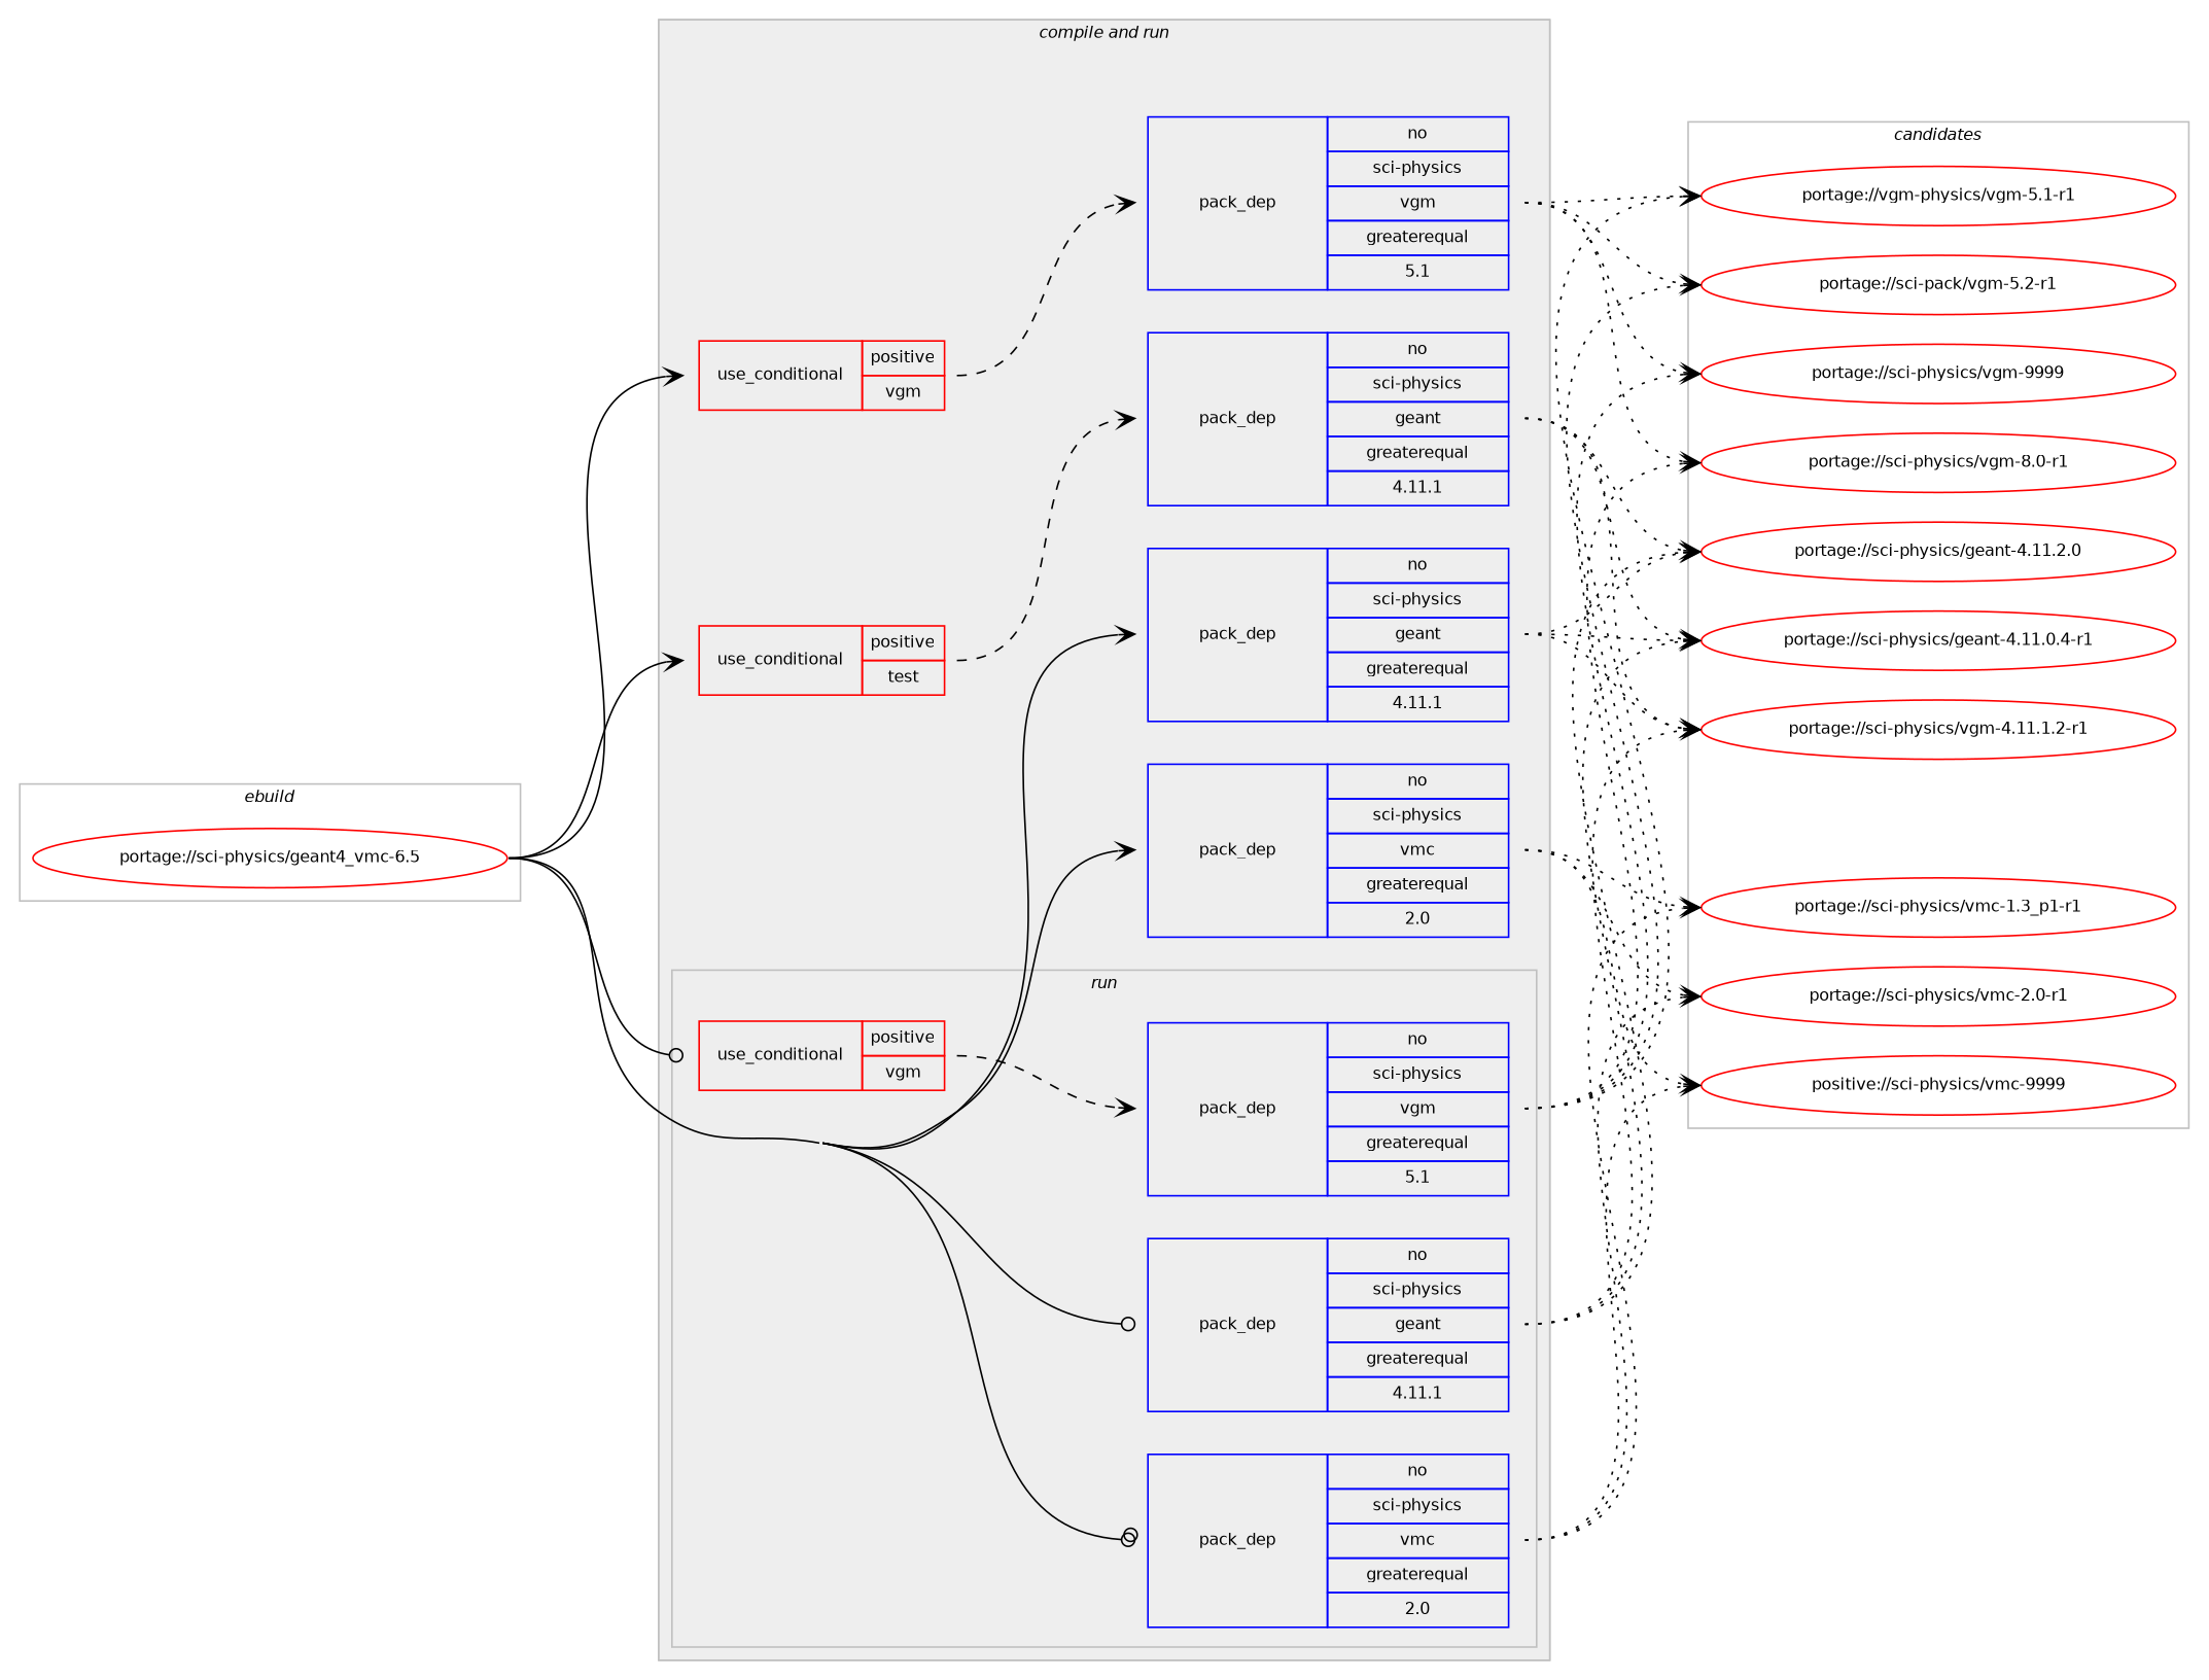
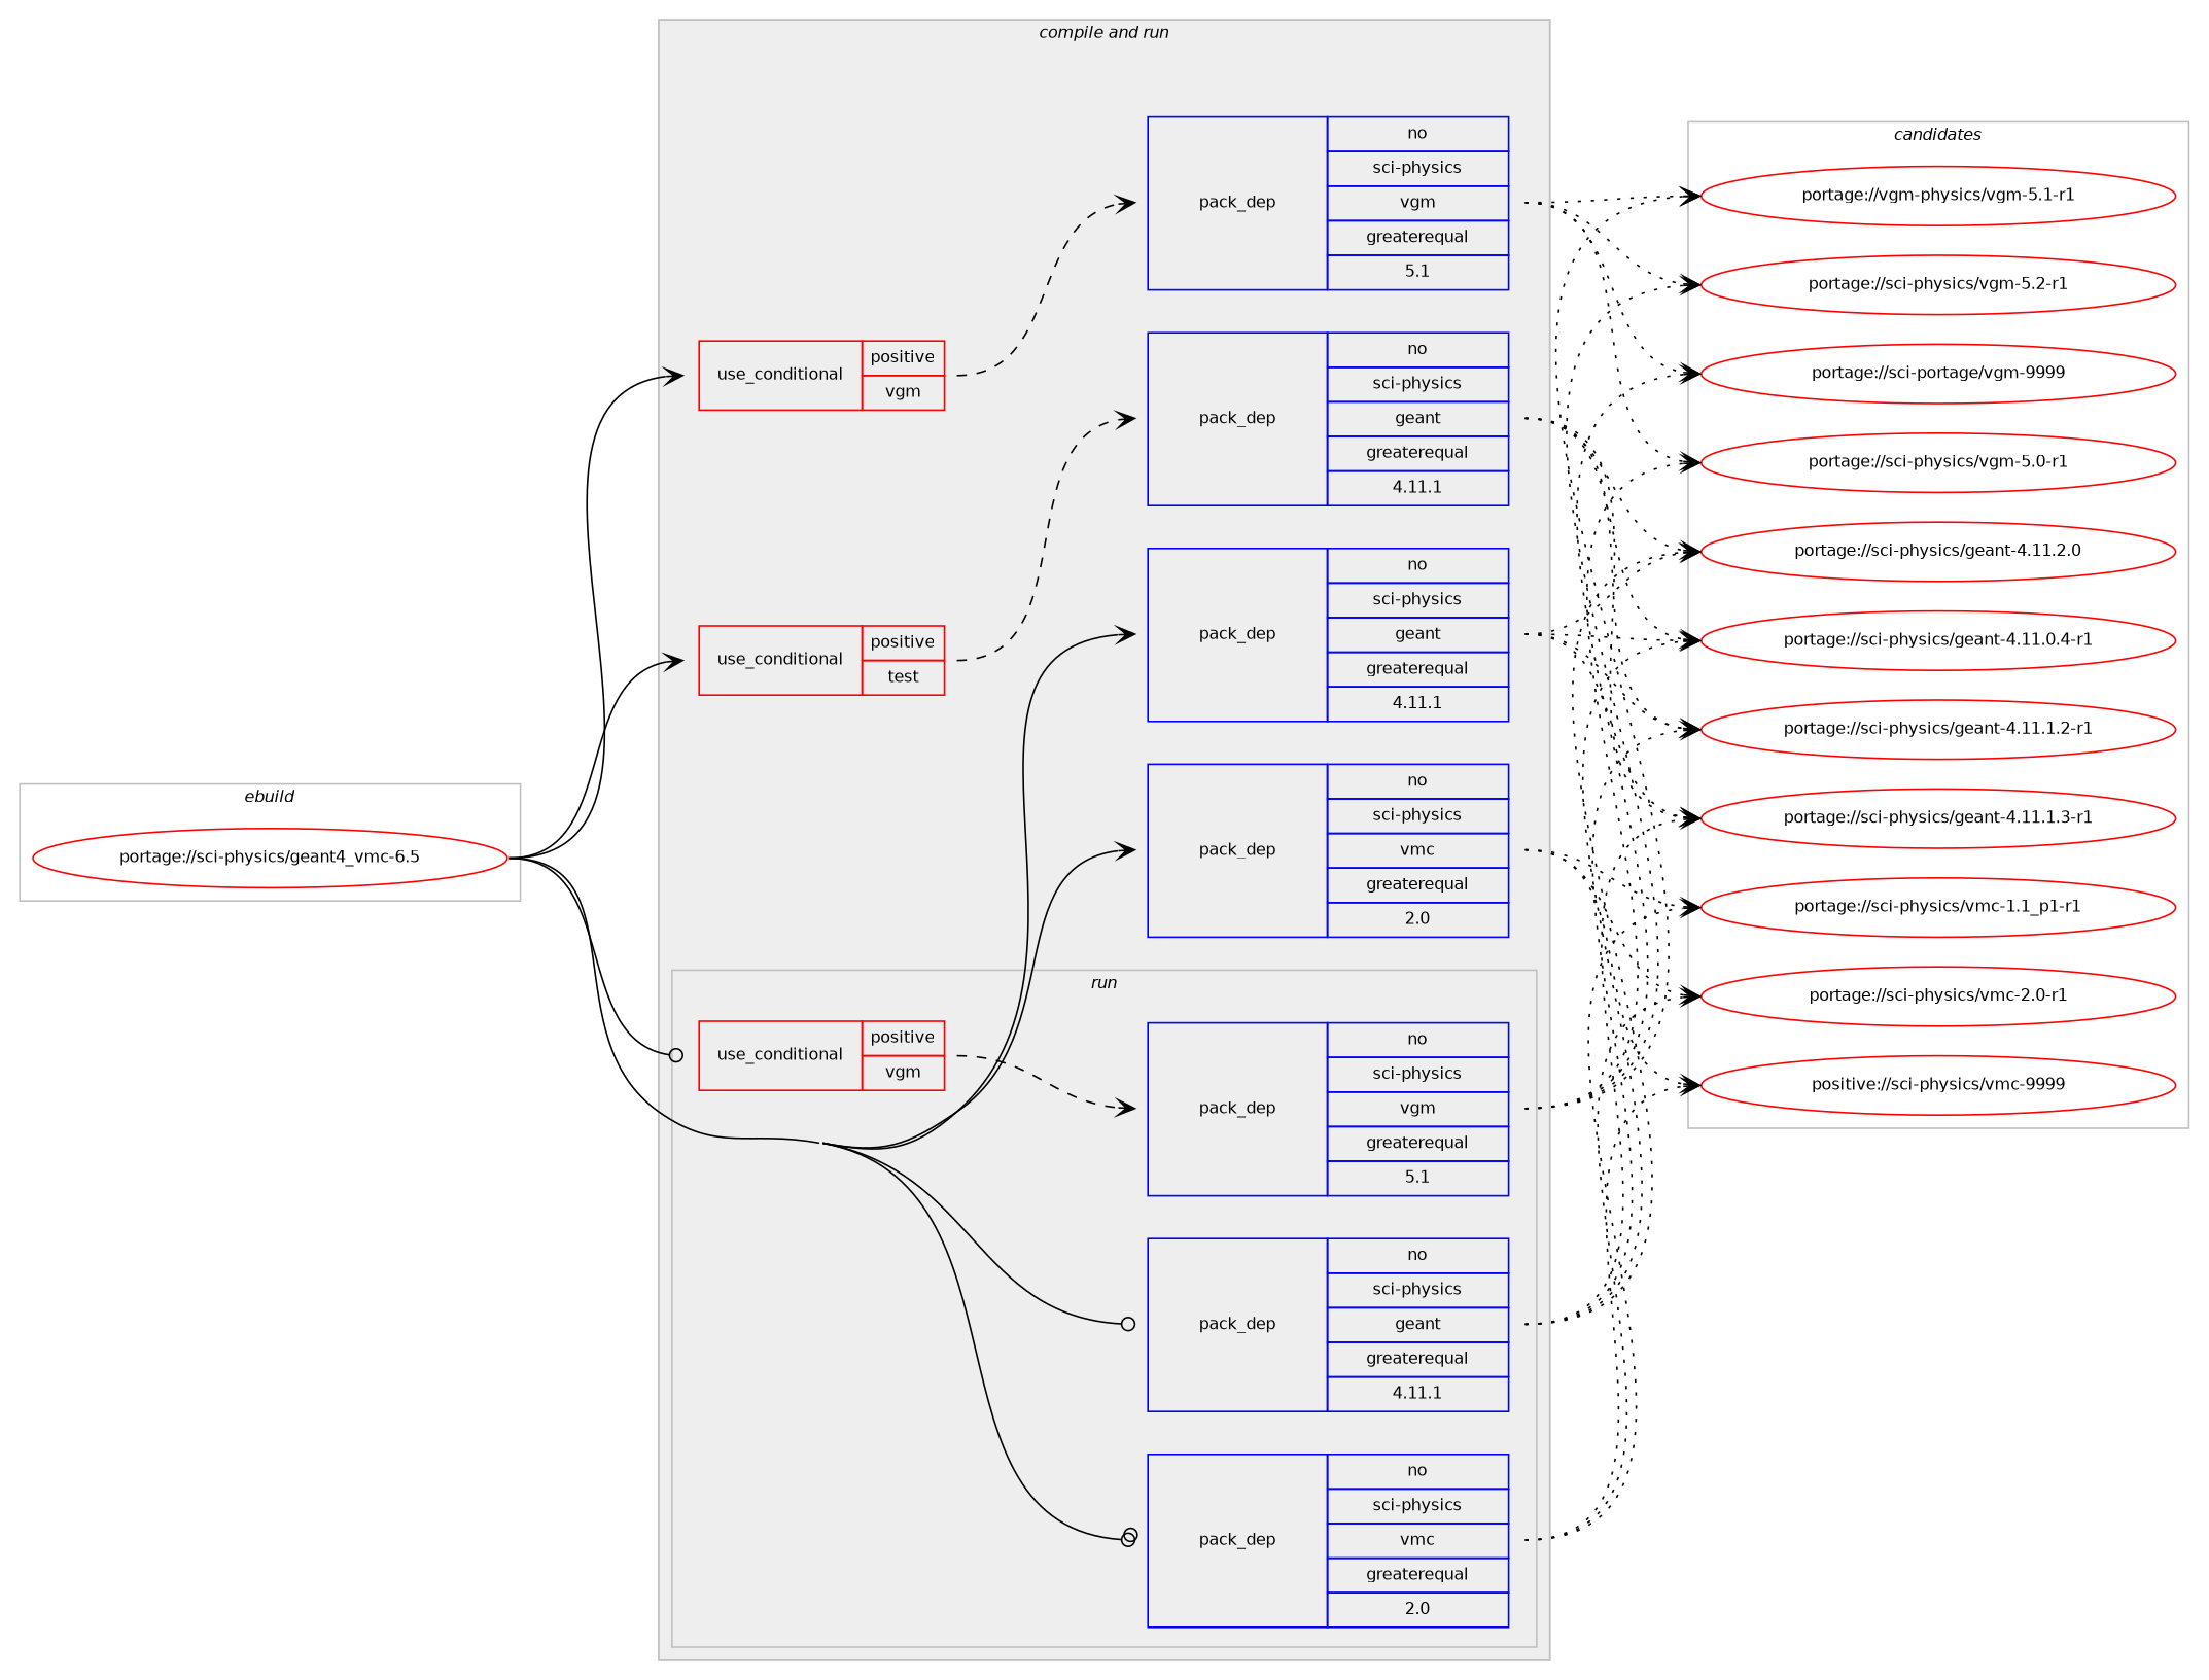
  digraph {
    compound=true
    concentrate=true
    fontname=Helvetica
    fontsize=10
    newrank=true
    rankdir=LR
    ranksep=1.5
    node [color=red fontname=Helvetica fontsize=10]
    edge [arrowhead=vee headport=w style=dotted tailport=e weight=100]
    n1 [label="portage://sci-physics/geant4_vmc-6.5" width=4]
    n2 [color=blue label=<<TABLE BORDER="0" CELLBORDER="1" CELLSPACING="0" CELLPADDING="4" WIDTH="220"><TR><TD ROWSPAN="6" CELLPADDING="30">pack_dep</TD></TR><TR><TD WIDTH="110">no</TD></TR><TR><TD>sci-physics</TD></TR><TR><TD>geant</TD></TR><TR><TD>greaterequal</TD></TR><TR><TD>4.11.1</TD></TR></TABLE>> shape=none]
    n3 [label=<<TABLE BORDER="0" CELLBORDER="1" CELLSPACING="0" CELLPADDING="4"><TR><TD ROWSPAN="3" CELLPADDING="10">use_conditional</TD></TR><TR><TD>positive</TD></TR><TR><TD>test</TD></TR></TABLE>> shape=none]
    n4 [color=blue label=<<TABLE BORDER="0" CELLBORDER="1" CELLSPACING="0" CELLPADDING="4" WIDTH="220"><TR><TD ROWSPAN="6" CELLPADDING="30">pack_dep</TD></TR><TR><TD WIDTH="110">no</TD></TR><TR><TD>sci-physics</TD></TR><TR><TD>vgm</TD></TR><TR><TD>greaterequal</TD></TR><TR><TD>5.1</TD></TR></TABLE>> shape=none]
    n5 [label=<<TABLE BORDER="0" CELLBORDER="1" CELLSPACING="0" CELLPADDING="4"><TR><TD ROWSPAN="3" CELLPADDING="10">use_conditional</TD></TR><TR><TD>positive</TD></TR><TR><TD>vgm</TD></TR></TABLE>> shape=none]
    n6 [color=blue label=<<TABLE BORDER="0" CELLBORDER="1" CELLSPACING="0" CELLPADDING="4" WIDTH="220"><TR><TD ROWSPAN="6" CELLPADDING="30">pack_dep</TD></TR><TR><TD WIDTH="110">no</TD></TR><TR><TD>sci-physics</TD></TR><TR><TD>geant</TD></TR><TR><TD>greaterequal</TD></TR><TR><TD>4.11.1</TD></TR></TABLE>> shape=none]
    n7 [color=blue label=<<TABLE BORDER="0" CELLBORDER="1" CELLSPACING="0" CELLPADDING="4" WIDTH="220"><TR><TD ROWSPAN="6" CELLPADDING="30">pack_dep</TD></TR><TR><TD WIDTH="110">no</TD></TR><TR><TD>sci-physics</TD></TR><TR><TD>vmc</TD></TR><TR><TD>greaterequal</TD></TR><TR><TD>2.0</TD></TR></TABLE>> shape=none]
    n8 [color=blue label=<<TABLE BORDER="0" CELLBORDER="1" CELLSPACING="0" CELLPADDING="4" WIDTH="220"><TR><TD ROWSPAN="6" CELLPADDING="30">pack_dep</TD></TR><TR><TD WIDTH="110">no</TD></TR><TR><TD>sci-physics</TD></TR><TR><TD>vgm</TD></TR><TR><TD>greaterequal</TD></TR><TR><TD>5.1</TD></TR></TABLE>> shape=none]
    n9 [label=<<TABLE BORDER="0" CELLBORDER="1" CELLSPACING="0" CELLPADDING="4"><TR><TD ROWSPAN="3" CELLPADDING="10">use_conditional</TD></TR><TR><TD>positive</TD></TR><TR><TD>vgm</TD></TR></TABLE>> shape=none]
    n10 [color=blue label=<<TABLE BORDER="0" CELLBORDER="1" CELLSPACING="0" CELLPADDING="4" WIDTH="220"><TR><TD ROWSPAN="6" CELLPADDING="30">pack_dep</TD></TR><TR><TD WIDTH="110">no</TD></TR><TR><TD>sci-physics</TD></TR><TR><TD>geant</TD></TR><TR><TD>greaterequal</TD></TR><TR><TD>4.11.1</TD></TR></TABLE>> shape=none]
    n11 [color=blue label=<<TABLE BORDER="0" CELLBORDER="1" CELLSPACING="0" CELLPADDING="4" WIDTH="220"><TR><TD ROWSPAN="6" CELLPADDING="30">pack_dep</TD></TR><TR><TD WIDTH="110">no</TD></TR><TR><TD>sci-physics</TD></TR><TR><TD>vmc</TD></TR><TR><TD>greaterequal</TD></TR><TR><TD>2.0</TD></TR></TABLE>> shape=none]
    n12 [label="portage://sci-physics/geant-4.11.0.4-r1" width=4]
-   n13 [label="portage://sci-physics/vgm-4.11.1.2-r1" width=4]
+   n13 [label="portage://sci-physics/geant-4.11.1.2-r1" width=4]
+   n14 [label="portage://sci-physics/geant-4.11.1.3-r1" width=4]
    n15 [label="portage://sci-physics/geant-4.11.2.0" width=4]
-   n16 [label="portage://sci-physics/vgm-8.0-r1" width=4]
+   n16 [label="portage://sci-physics/vgm-5.0-r1" width=4]
    n17 [label="portage://vgm-physics/vgm-5.1-r1" width=4]
-   n18 [label="portage://sci-pack/vgm-5.2-r1" width=4]
-   n19 [label="portage://sci-physics/vgm-9999" width=4]
-   n20 [label="portage://sci-physics/vmc-1.3_p1-r1" width=4]
+   n18 [label="portage://sci-physics/vgm-5.2-r1" width=4]
+   n19 [label="portage://sci-portage/vgm-9999" width=4]
+   n20 [label="portage://sci-physics/vmc-1.1_p1-r1" width=4]
    n21 [label="portage://sci-physics/vmc-2.0-r1" width=4]
    n22 [label="positive://sci-physics/vmc-9999" width=4]
    subgraph cluster_1 {
      color=gray
      label=<<i>ebuild</i>>
      rank=same
      n1
    }
    subgraph cluster_2 {
      color=gray
      label=<<i>dependencies</i>>
      subgraph cluster_3 {
        color=gray
        fillcolor="#eeeeee"
        label=<<i>compile</i>>
        style=filled
        subgraph sub_4 {
          color=gray
          fillcolor="#eeeeee"
          label=<<i>compile</i>>
          style=filled
          n3
          subgraph sub_5 {
            color=gray
            fillcolor="#eeeeee"
            label=<<i>compile</i>>
            style=filled
            n2
          }
        }
        subgraph sub_6 {
          color=gray
          fillcolor="#eeeeee"
          label=<<i>compile</i>>
          style=filled
          n5
          subgraph sub_7 {
            color=gray
            fillcolor="#eeeeee"
            label=<<i>compile</i>>
            style=filled
            n4
          }
        }
        subgraph sub_8 {
          color=gray
          fillcolor="#eeeeee"
          label=<<i>compile</i>>
          style=filled
          n6
        }
        subgraph sub_9 {
          color=gray
          fillcolor="#eeeeee"
          label=<<i>compile</i>>
          style=filled
          n7
        }
      }
      subgraph cluster_10 {
        color=gray
        fillcolor="#eeeeee"
        label=<<i>compile and run</i>>
        style=filled
      }
      subgraph cluster_11 {
        color=gray
        fillcolor="#eeeeee"
        label=<<i>run</i>>
        style=filled
        subgraph sub_12 {
          color=gray
          fillcolor="#eeeeee"
          label=<<i>run</i>>
          style=filled
          n9
          subgraph sub_13 {
            color=gray
            fillcolor="#eeeeee"
            label=<<i>run</i>>
            style=filled
            n8
          }
        }
        subgraph sub_14 {
          color=gray
          fillcolor="#eeeeee"
          label=<<i>run</i>>
          style=filled
          n10
        }
        subgraph sub_15 {
          color=gray
          fillcolor="#eeeeee"
          label=<<i>run</i>>
          style=filled
          n11
        }
      }
    }
    subgraph cluster_16 {
      color=gray
      label=<<i>candidates</i>>
      rank=same
      subgraph sub_17 {
        color=black
        label=<<i>candidates</i>>
        nodesep=1
        rank=same
        n12
        n13
+       n14
        n15
      }
      subgraph sub_18 {
        color=black
        label=<<i>candidates</i>>
        nodesep=1
        rank=same
        n16
        n17
        n18
        n19
      }
      subgraph sub_19 {
        color=black
        label=<<i>candidates</i>>
        nodesep=1
        rank=same
        n12
        n13
+       n14
        n15
      }
      subgraph sub_20 {
        color=black
        label=<<i>candidates</i>>
        nodesep=1
        rank=same
        n20
        n21
        n22
      }
      subgraph sub_21 {
        color=black
        label=<<i>candidates</i>>
        nodesep=1
        rank=same
        n16
        n17
        n18
        n19
      }
      subgraph sub_22 {
        color=black
        label=<<i>candidates</i>>
        nodesep=1
        rank=same
        n12
        n13
+       n14
        n15
      }
      subgraph sub_23 {
        color=black
        label=<<i>candidates</i>>
        nodesep=1
        rank=same
        n20
        n21
        n22
      }
    }
    n1 -> n3 [style=solid weight=20]
    n1 -> n5 [style=solid weight=20]
    n1 -> n6 [style=solid weight=20]
    n1 -> n7 [style=solid weight=20]
    n1 -> n9 [arrowhead=odot style=solid weight=20]
    n1 -> n10 [arrowhead=odot style=solid weight=20]
    n1 -> n11 [arrowhead=odot style=solid weight=20]
    n2 -> n12
    n2 -> n13
+   n2 -> n14
    n2 -> n15
    n3 -> n2 [style=dashed weight=20]
    n4 -> n16
    n4 -> n17
    n4 -> n18
    n4 -> n19
    n5 -> n4 [style=dashed weight=20]
    n6 -> n12
    n6 -> n13
+   n6 -> n14
    n6 -> n15
    n7 -> n20
    n7 -> n21
    n7 -> n22
    n8 -> n16
    n8 -> n17
    n8 -> n18
    n8 -> n19
    n9 -> n8 [style=dashed weight=20]
    n10 -> n12
    n10 -> n13
+   n10 -> n14
    n10 -> n15
    n11 -> n20
    n11 -> n21
    n11 -> n22
  }
